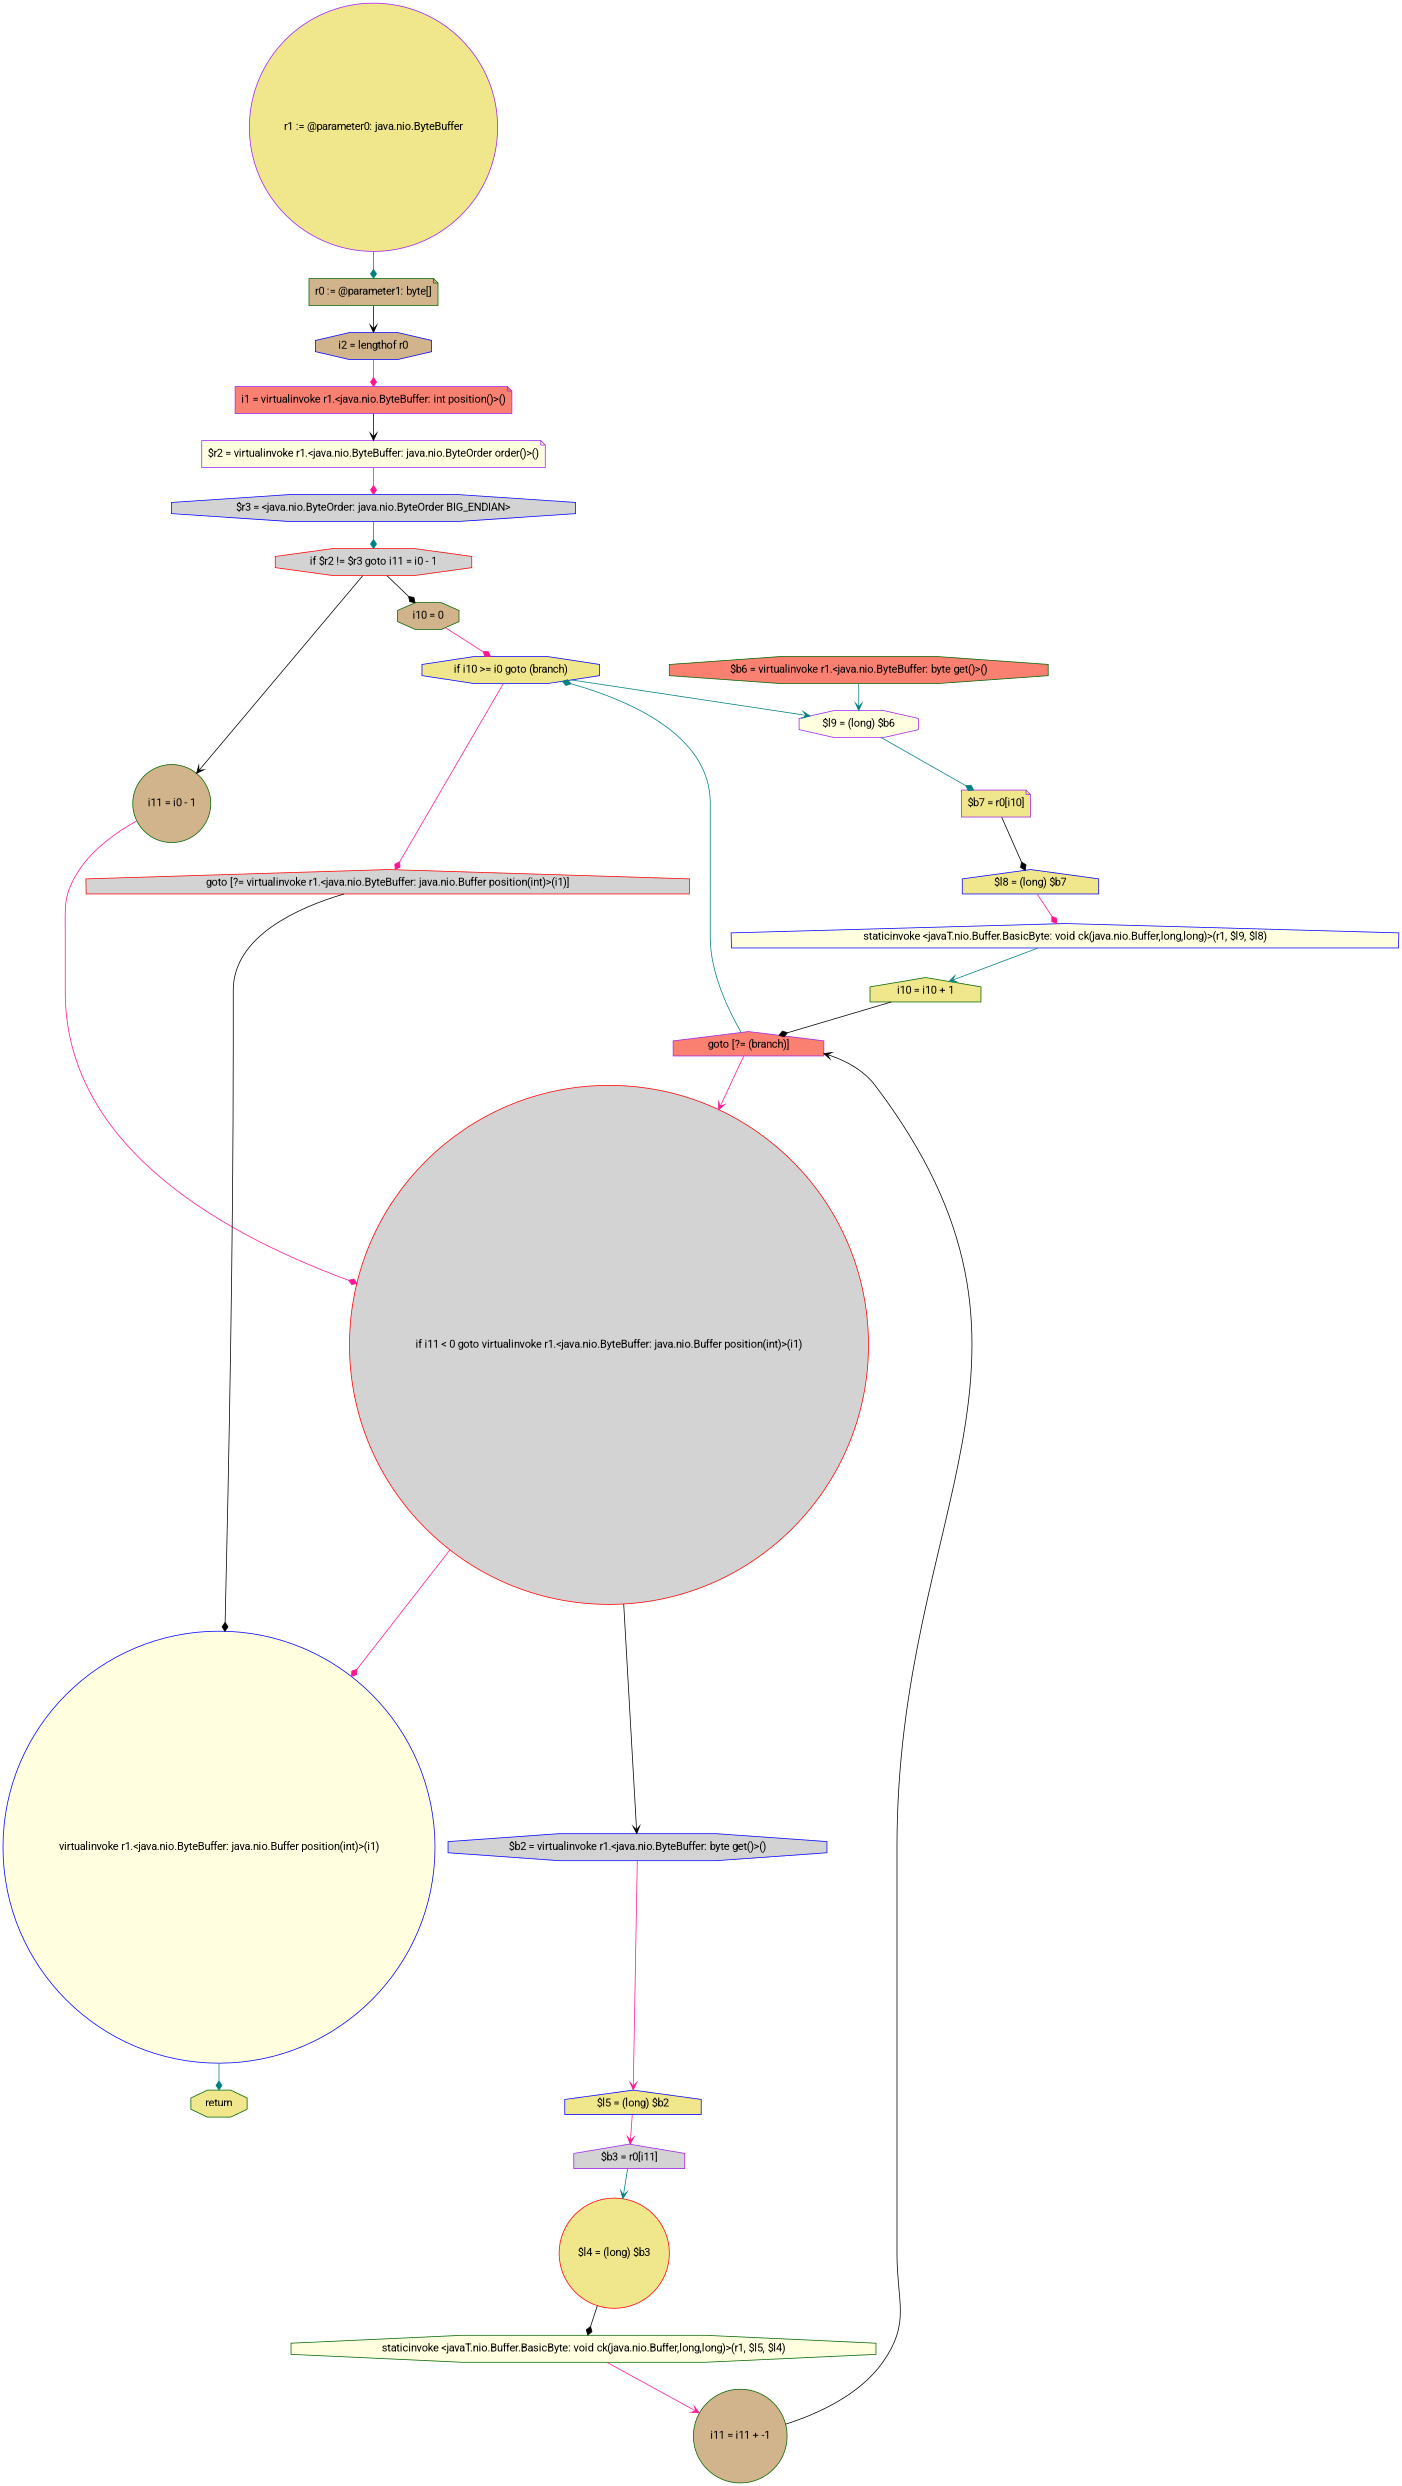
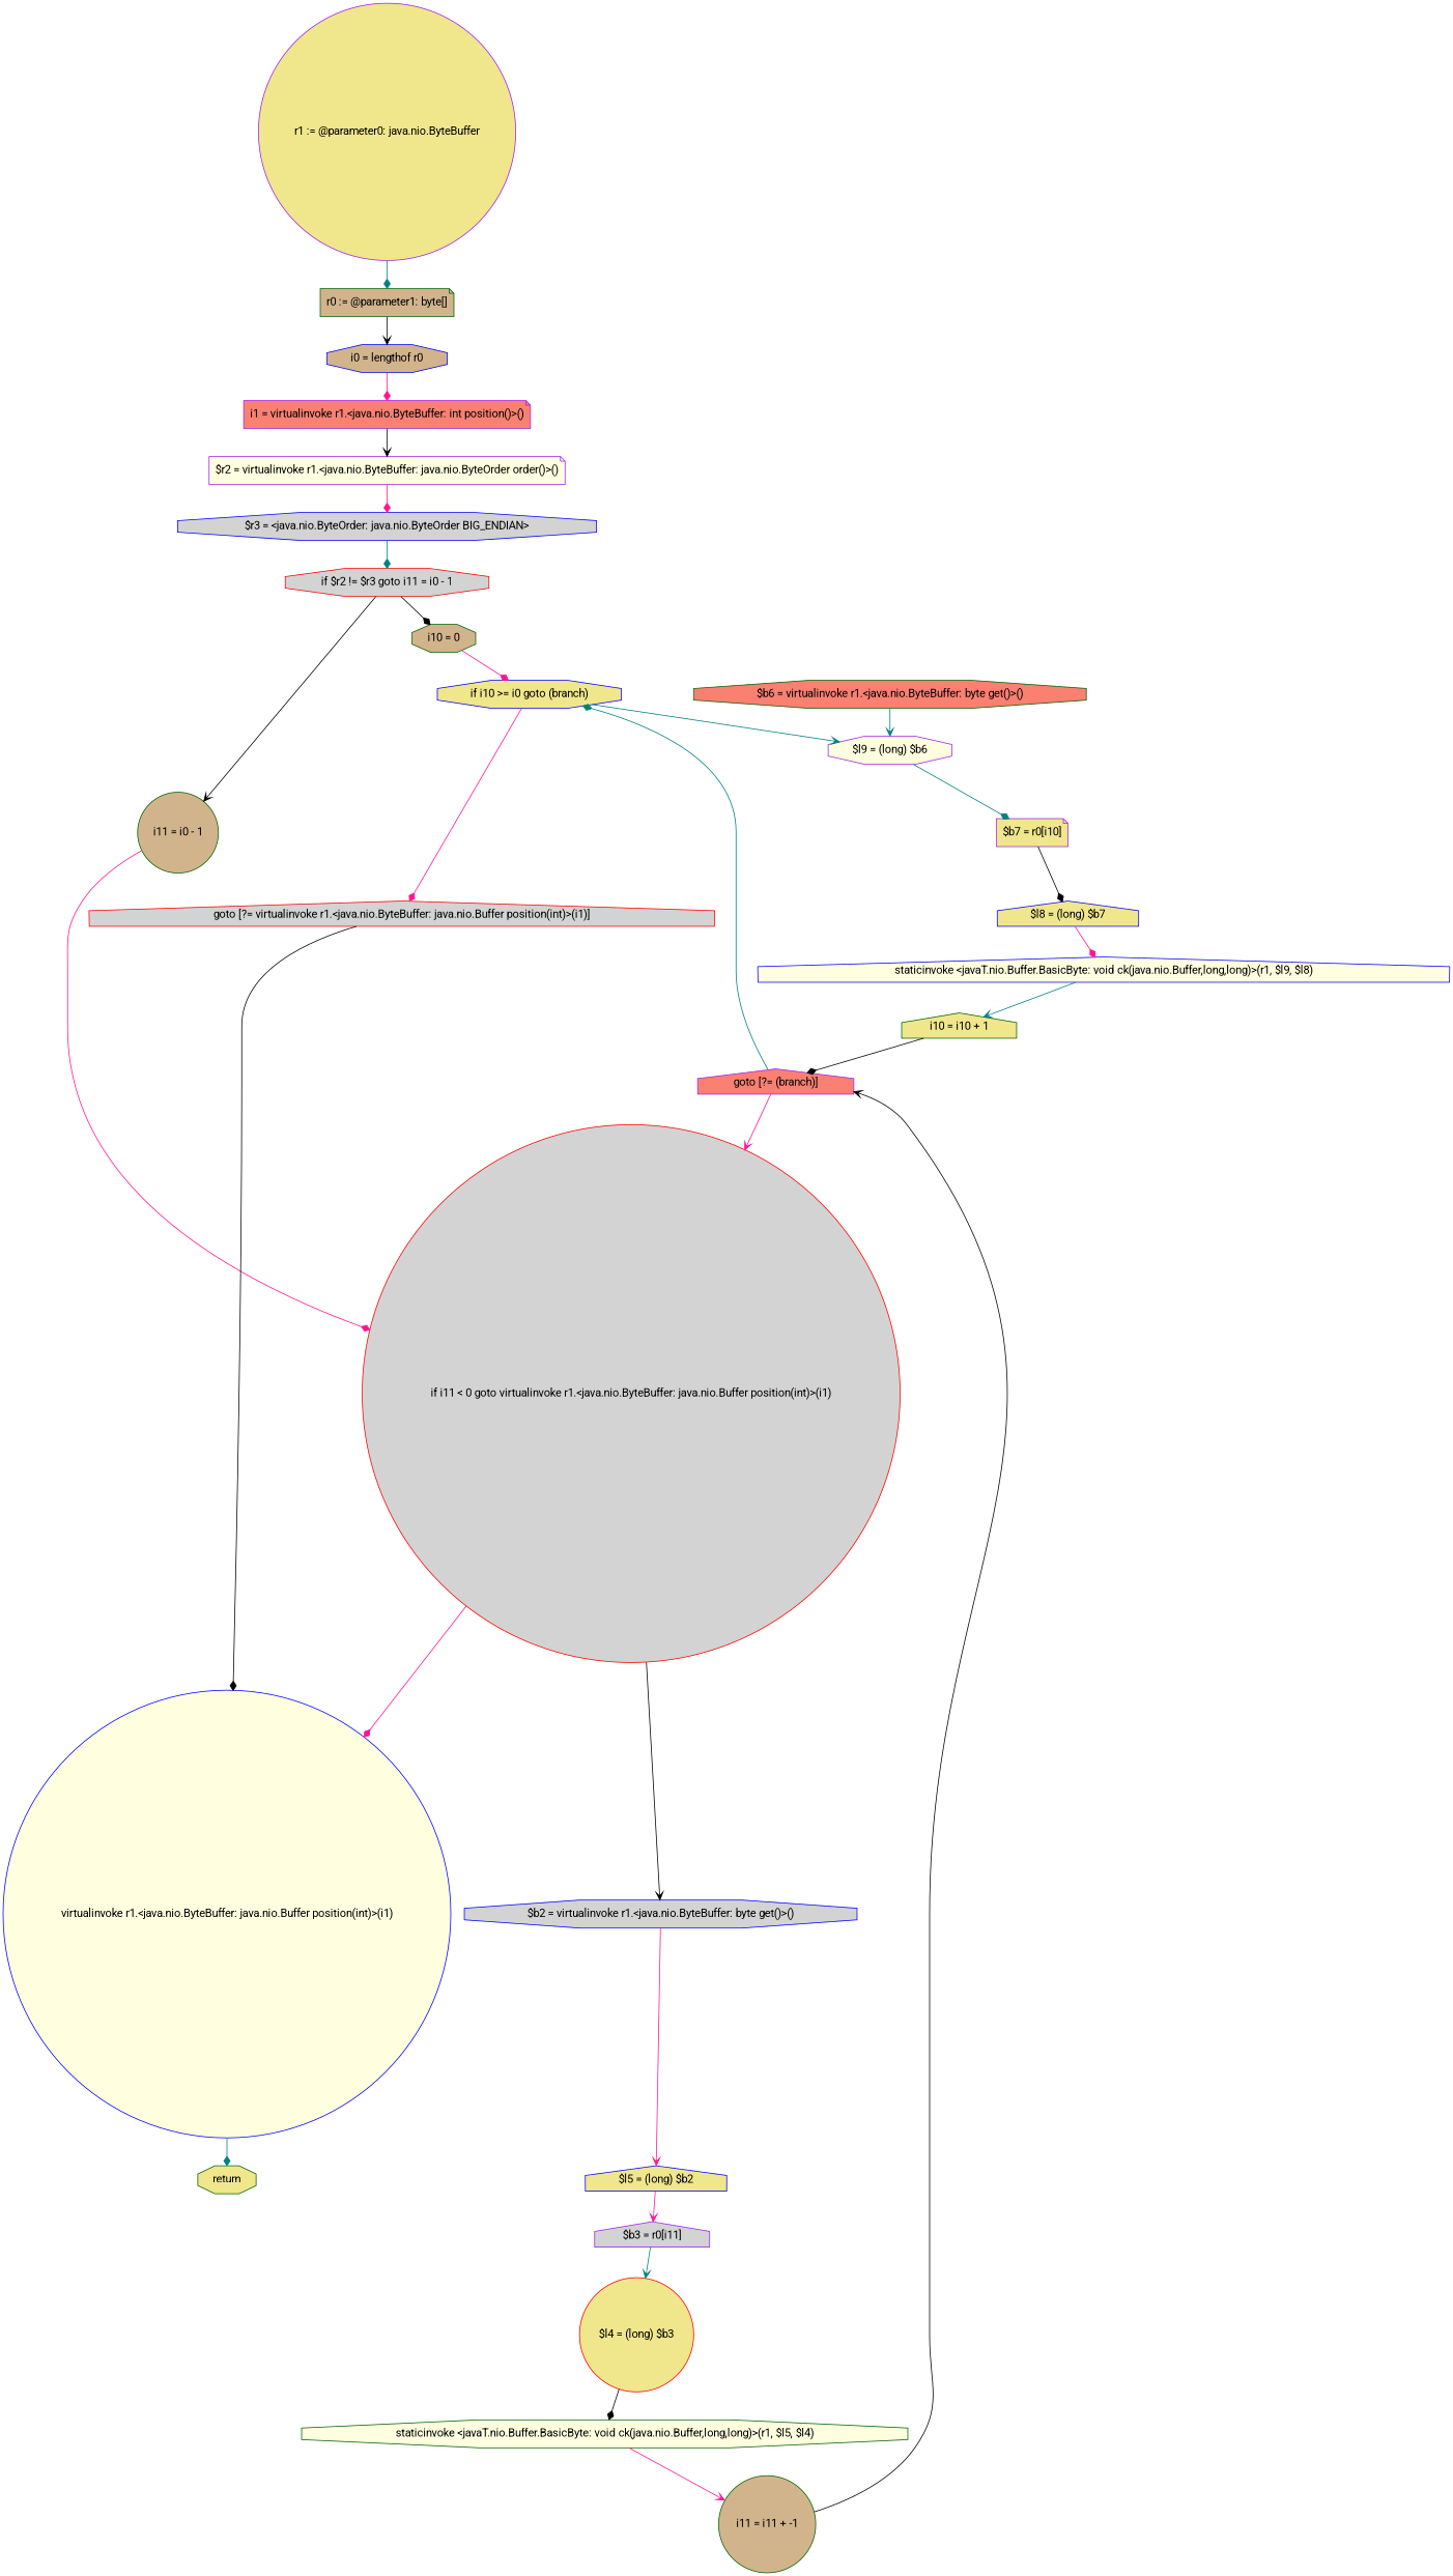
  digraph {
    fontname=Roboto
    node [color=darkgreen fillcolor=khaki fontname=Roboto shape=octagon style=filled]
    edge [arrowhead=diamond color=deeppink fontname=Roboto]
    "r1 := @parameter0: java.nio.ByteBuffer" [color=purple shape=circle]
    "r0 := @parameter1: byte[]" [fillcolor=tan shape=note]
-   "i0 = lengthof r0" [color=blue fillcolor=tan label="i2 = lengthof r0"]
+   "i0 = lengthof r0" [color=blue fillcolor=tan]
    "i1 = virtualinvoke r1.<java.nio.ByteBuffer: int position()>()" [color=purple fillcolor=salmon shape=note]
    "$r2 = virtualinvoke r1.<java.nio.ByteBuffer: java.nio.ByteOrder order()>()" [color=purple fillcolor=lightyellow shape=note]
    "$r3 = <java.nio.ByteOrder: java.nio.ByteOrder BIG_ENDIAN>" [color=blue fillcolor=lightgrey]
    "if $r2 != $r3 goto i11 = i0 - 1" [color=red fillcolor=lightgrey]
    "i10 = 0" [fillcolor=tan]
    "i11 = i0 - 1" [fillcolor=tan shape=circle]
    "if i10 >= i0 goto (branch)" [color=blue]
    "if i11 < 0 goto virtualinvoke r1.<java.nio.ByteBuffer: java.nio.Buffer position(int)>(i1)" [color=red fillcolor=lightgrey shape=circle]
    "goto [?= virtualinvoke r1.<java.nio.ByteBuffer: java.nio.Buffer position(int)>(i1)]" [color=red fillcolor=lightgrey shape=house]
    "$l9 = (long) $b6" [color=purple fillcolor=lightyellow]
    "$b6 = virtualinvoke r1.<java.nio.ByteBuffer: byte get()>()" [fillcolor=salmon]
    "virtualinvoke r1.<java.nio.ByteBuffer: java.nio.Buffer position(int)>(i1)" [color=blue fillcolor=lightyellow shape=circle]
    "$b7 = r0[i10]" [color=purple shape=note]
    "$l8 = (long) $b7" [color=blue shape=house]
    "staticinvoke <javaT.nio.Buffer.BasicByte: void ck(java.nio.Buffer,long,long)>(r1, $l9, $l8)" [color=blue fillcolor=lightyellow shape=house]
    "i10 = i10 + 1" [shape=house]
    "goto [?= (branch)]" [color=purple fillcolor=salmon shape=house]
    "$b2 = virtualinvoke r1.<java.nio.ByteBuffer: byte get()>()" [color=blue fillcolor=lightgrey]
    return
    "$l5 = (long) $b2" [color=blue shape=house]
    "$b3 = r0[i11]" [color=purple fillcolor=lightgrey shape=house]
    "$l4 = (long) $b3" [color=red shape=circle]
    "staticinvoke <javaT.nio.Buffer.BasicByte: void ck(java.nio.Buffer,long,long)>(r1, $l5, $l4)" [fillcolor=lightyellow]
    "i11 = i11 + -1" [fillcolor=tan shape=circle]
    "r1 := @parameter0: java.nio.ByteBuffer" -> "r0 := @parameter1: byte[]" [color=teal]
    "r0 := @parameter1: byte[]" -> "i0 = lengthof r0" [arrowhead=vee color=black]
    "i0 = lengthof r0" -> "i1 = virtualinvoke r1.<java.nio.ByteBuffer: int position()>()"
    "i1 = virtualinvoke r1.<java.nio.ByteBuffer: int position()>()" -> "$r2 = virtualinvoke r1.<java.nio.ByteBuffer: java.nio.ByteOrder order()>()" [arrowhead=vee color=black]
    "$r2 = virtualinvoke r1.<java.nio.ByteBuffer: java.nio.ByteOrder order()>()" -> "$r3 = <java.nio.ByteOrder: java.nio.ByteOrder BIG_ENDIAN>"
    "$r3 = <java.nio.ByteOrder: java.nio.ByteOrder BIG_ENDIAN>" -> "if $r2 != $r3 goto i11 = i0 - 1" [color=teal]
    "if $r2 != $r3 goto i11 = i0 - 1" -> "i10 = 0" [color=black]
    "if $r2 != $r3 goto i11 = i0 - 1" -> "i11 = i0 - 1" [arrowhead=vee color=black]
    "i10 = 0" -> "if i10 >= i0 goto (branch)"
    "i11 = i0 - 1" -> "if i11 < 0 goto virtualinvoke r1.<java.nio.ByteBuffer: java.nio.Buffer position(int)>(i1)"
    "if i10 >= i0 goto (branch)" -> "goto [?= virtualinvoke r1.<java.nio.ByteBuffer: java.nio.Buffer position(int)>(i1)]"
    "if i10 >= i0 goto (branch)" -> "$l9 = (long) $b6" [arrowhead=vee color=teal]
    "if i11 < 0 goto virtualinvoke r1.<java.nio.ByteBuffer: java.nio.Buffer position(int)>(i1)" -> "virtualinvoke r1.<java.nio.ByteBuffer: java.nio.Buffer position(int)>(i1)"
    "if i11 < 0 goto virtualinvoke r1.<java.nio.ByteBuffer: java.nio.Buffer position(int)>(i1)" -> "$b2 = virtualinvoke r1.<java.nio.ByteBuffer: byte get()>()" [arrowhead=vee color=black]
    "goto [?= virtualinvoke r1.<java.nio.ByteBuffer: java.nio.Buffer position(int)>(i1)]" -> "virtualinvoke r1.<java.nio.ByteBuffer: java.nio.Buffer position(int)>(i1)" [color=black]
    "$l9 = (long) $b6" -> "$b7 = r0[i10]" [color=teal]
    "$b6 = virtualinvoke r1.<java.nio.ByteBuffer: byte get()>()" -> "$l9 = (long) $b6" [arrowhead=vee color=teal]
    "virtualinvoke r1.<java.nio.ByteBuffer: java.nio.Buffer position(int)>(i1)" -> return [color=teal]
    "$b7 = r0[i10]" -> "$l8 = (long) $b7" [color=black]
    "$l8 = (long) $b7" -> "staticinvoke <javaT.nio.Buffer.BasicByte: void ck(java.nio.Buffer,long,long)>(r1, $l9, $l8)"
    "staticinvoke <javaT.nio.Buffer.BasicByte: void ck(java.nio.Buffer,long,long)>(r1, $l9, $l8)" -> "i10 = i10 + 1" [arrowhead=vee color=teal]
    "i10 = i10 + 1" -> "goto [?= (branch)]" [color=black]
    "goto [?= (branch)]" -> "if i10 >= i0 goto (branch)" [color=teal]
    "goto [?= (branch)]" -> "if i11 < 0 goto virtualinvoke r1.<java.nio.ByteBuffer: java.nio.Buffer position(int)>(i1)" [arrowhead=vee]
    "$b2 = virtualinvoke r1.<java.nio.ByteBuffer: byte get()>()" -> "$l5 = (long) $b2" [arrowhead=vee]
    "$l5 = (long) $b2" -> "$b3 = r0[i11]" [arrowhead=vee]
    "$b3 = r0[i11]" -> "$l4 = (long) $b3" [arrowhead=vee color=teal]
    "$l4 = (long) $b3" -> "staticinvoke <javaT.nio.Buffer.BasicByte: void ck(java.nio.Buffer,long,long)>(r1, $l5, $l4)" [color=black]
    "staticinvoke <javaT.nio.Buffer.BasicByte: void ck(java.nio.Buffer,long,long)>(r1, $l5, $l4)" -> "i11 = i11 + -1" [arrowhead=vee]
    "i11 = i11 + -1" -> "goto [?= (branch)]" [arrowhead=vee color=black]
  }
